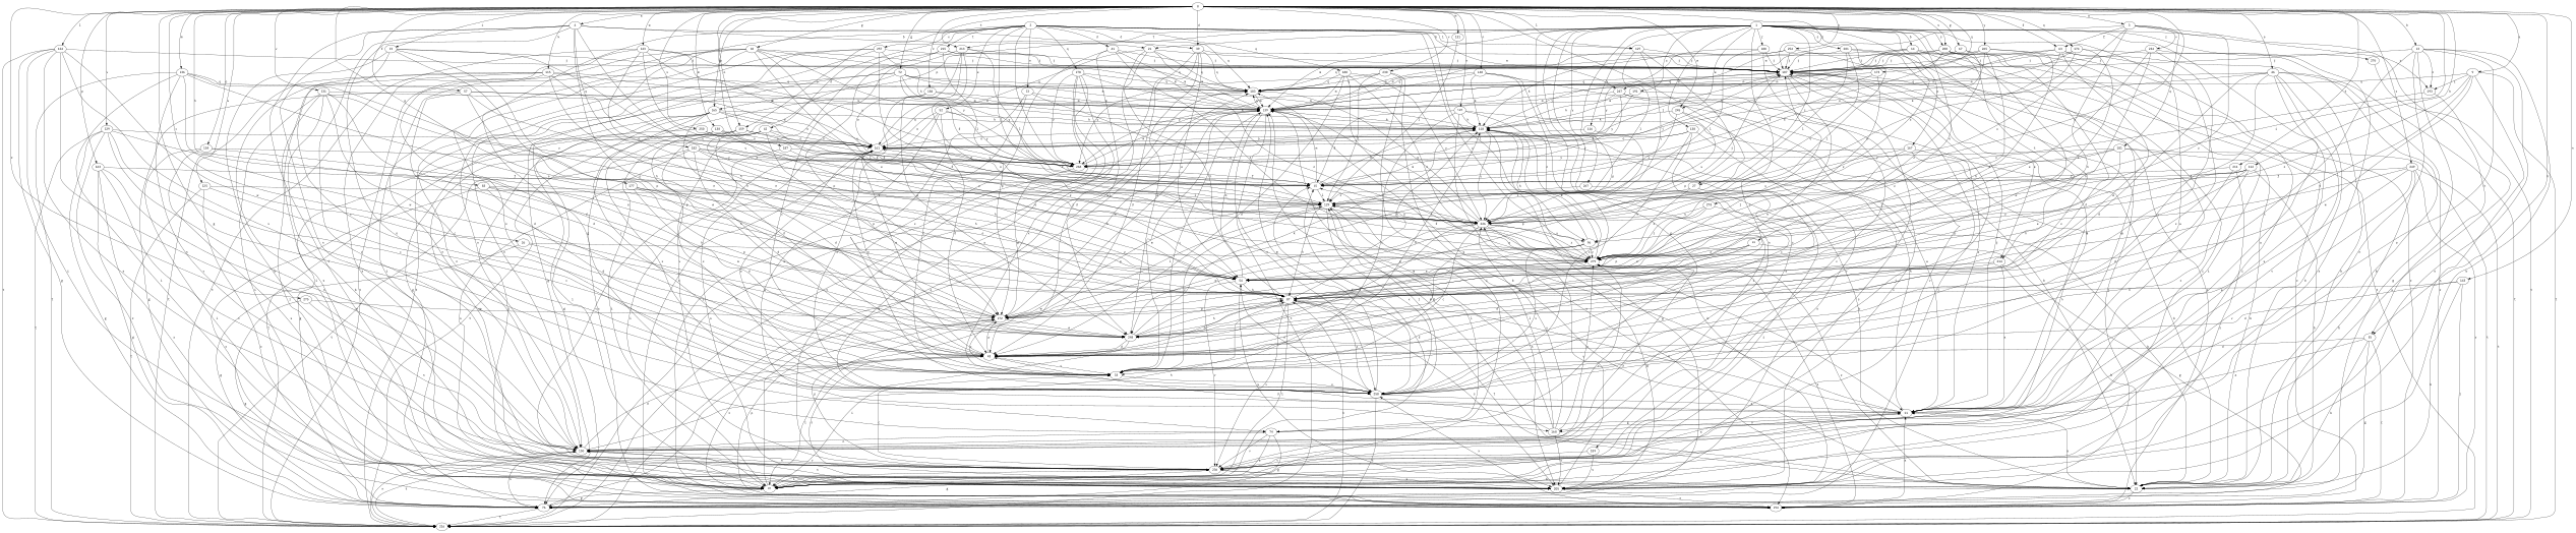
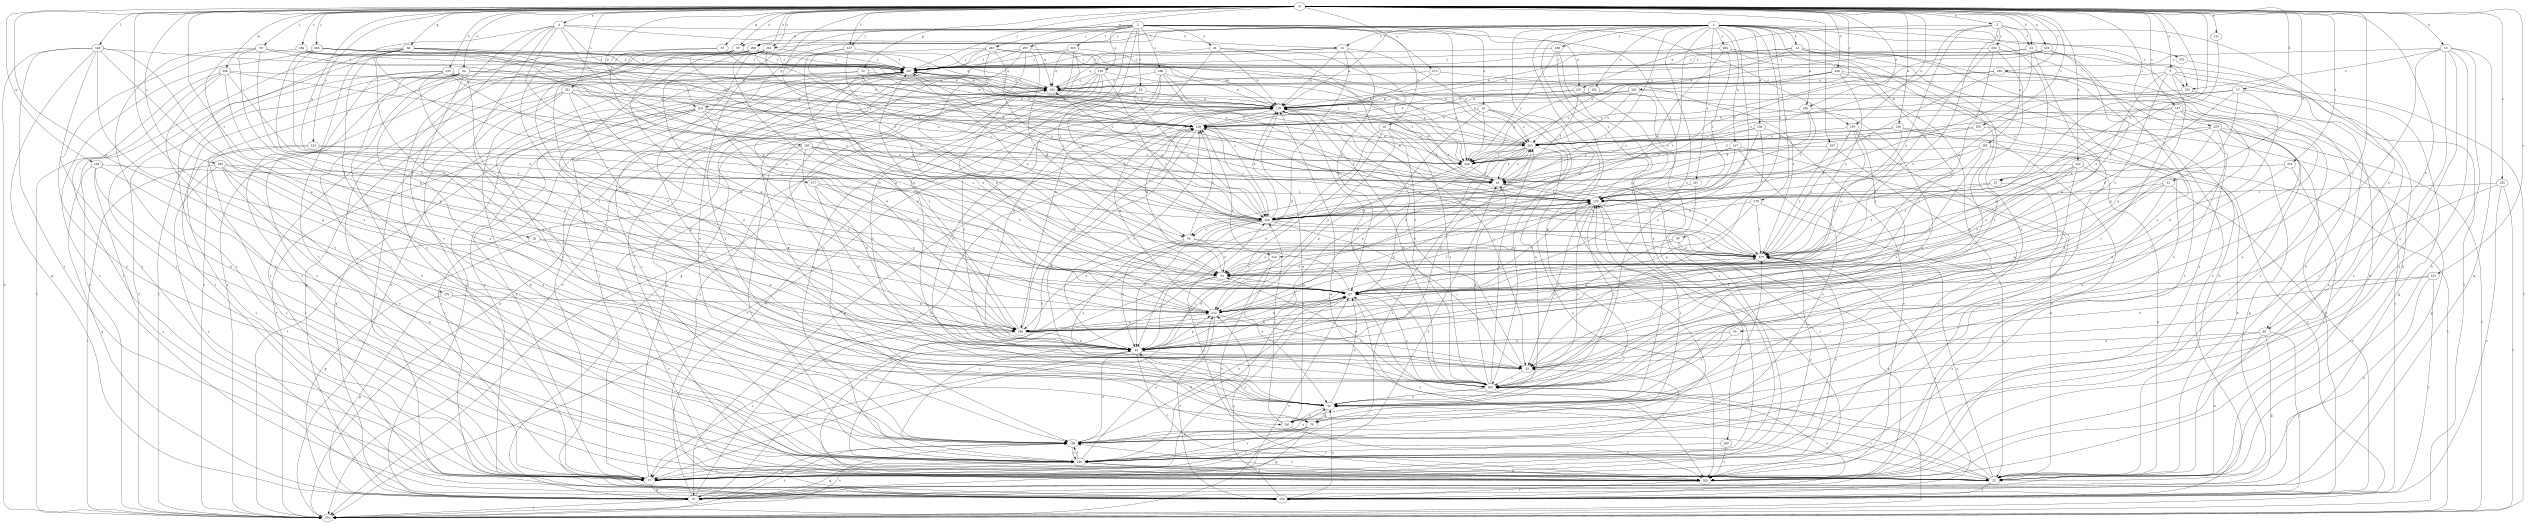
  strict digraph {
    fontname="IBM Plex Mono"
    node [fontname="IBM Plex Mono"]
    edge [fontname="IBM Plex Mono"]
    0
    3
    4
    9
    13
    26
    27
    39
    46
    57
    63
    67
    68
    72
    74
    83
    85
    93
+   94
    96
    107
    112
    115
    124
    127
    130
    131
    136
    143
    147
    148
    154
    159
    163
    165
    173
    174
    177
    184
    187
    200
    211
    213
    225
    226
    229
    230
    231
    243
    245
    249
    250
    256
    265
    275
    247
    279
    87
    181
    234
    21
    150
    172
    54
    97
    160
    182
    183
    236
    193
    205
    216
    248
    33
    22
    76
    129
    258
    43
    11
    118
    194
    139
    161
    268
    65
    214
    1
    14
    49
-   116
    138
    167
    188
    189
    191
    201
    267
    276
    278
    2
    41
    42
    52
    53
    178
    180
    215
    257
    0 -> 3 [label=a]
    0 -> 4 [label=a]
    0 -> 9 [label=a]
    0 -> 13 [label=b]
    0 -> 26 [label=c]
    0 -> 27 [label=c]
    0 -> 39 [label=d]
    0 -> 46 [label=e]
    0 -> 57 [label=f]
    0 -> 63 [label=f]
    0 -> 67 [label=g]
    0 -> 68 [label=g]
    0 -> 72 [label=g]
    0 -> 74 [label=g]
    0 -> 83 [label=h]
    0 -> 85 [label=h]
    0 -> 93 [label=i]
+   0 -> 94 [label=i]
    0 -> 96 [label=i]
    0 -> 107 [label=j]
    0 -> 112 [label=k]
    0 -> 115 [label=k]
    0 -> 124 [label=l]
    0 -> 127 [label=l]
    0 -> 130 [label=m]
    0 -> 131 [label=m]
    0 -> 136 [label=m]
    0 -> 143 [label=n]
    0 -> 147 [label=n]
    0 -> 148 [label=n]
    0 -> 154 [label=o]
    0 -> 159 [label=o]
    0 -> 163 [label=p]
    0 -> 165 [label=p]
    0 -> 173 [label=q]
    0 -> 174 [label=q]
    0 -> 177 [label=q]
    0 -> 184 [label=r]
    0 -> 187 [label=r]
    0 -> 200 [label=s]
    0 -> 211 [label=t]
    0 -> 213 [label=t]
    0 -> 225 [label=u]
    0 -> 226 [label=u]
    0 -> 229 [label=v]
    0 -> 230 [label=v]
    0 -> 231 [label=v]
    0 -> 243 [label=w]
    0 -> 245 [label=w]
    0 -> 249 [label=x]
    0 -> 250 [label=x]
    0 -> 256 [label=x]
    0 -> 265 [label=y]
    0 -> 275 [label=z]
    3 -> 63 [label=f]
    3 -> 85 [label=h]
    3 -> 226 [label=u]
    3 -> 247 [label=w]
    3 -> 279 [label=z]
    3 -> 87 [label=h]
    3 -> 181 [label=q]
    3 -> 234 [label=v]
    4 -> 21 [label=b]
    4 -> 150 [label=n]
    4 -> 172 [label=p]
    4 -> 54 [label=e]
    4 -> 97 [label=i]
    4 -> 160 [label=o]
    4 -> 182 [label=q]
    4 -> 183 [label=q]
    4 -> 236 [label=v]
    9 -> 279 [label=z]
    9 -> 87 [label=h]
    9 -> 183 [label=q]
    9 -> 193 [label=r]
    9 -> 205 [label=s]
    9 -> 216 [label=t]
    9 -> 248 [label=w]
    13 -> 107 [label=j]
    13 -> 150 [label=n]
    13 -> 160 [label=o]
    13 -> 193 [label=r]
    13 -> 205 [label=s]
    13 -> 33 [label=c]
    13 -> 22 [label=b]
    13 -> 76 [label=g]
    26 -> 279 [label=z]
    26 -> 248 [label=w]
    26 -> 76 [label=g]
    27 -> 279 [label=z]
    27 -> 129 [label=l]
    27 -> 258 [label=x]
    39 -> 107 [label=j]
    39 -> 54 [label=e]
    39 -> 183 [label=q]
    39 -> 216 [label=t]
    39 -> 248 [label=w]
    39 -> 43 [label=d]
    46 -> 183 [label=q]
    46 -> 236 [label=v]
    46 -> 216 [label=t]
    46 -> 22 [label=b]
    46 -> 258 [label=x]
    46 -> 43 [label=d]
    46 -> 11 [label=a]
    46 -> 118 [label=k]
    46 -> 194 [label=r]
    57 -> 172 [label=p]
    57 -> 54 [label=e]
    57 -> 76 [label=g]
    57 -> 43 [label=d]
    57 -> 139 [label=m]
    57 -> 161 [label=o]
    63 -> 107 [label=j]
    63 -> 226 [label=u]
    63 -> 248 [label=w]
    63 -> 22 [label=b]
    63 -> 258 [label=x]
    63 -> 139 [label=m]
    67 -> 107 [label=j]
    67 -> 279 [label=z]
    67 -> 97 [label=i]
    67 -> 139 [label=m]
    68 -> 107 [label=j]
    68 -> 226 [label=u]
    68 -> 150 [label=n]
    68 -> 54 [label=e]
    68 -> 97 [label=i]
    68 -> 216 [label=t]
    68 -> 258 [label=x]
    68 -> 118 [label=k]
    68 -> 268 [label=y]
    72 -> 150 [label=n]
    72 -> 183 [label=q]
    72 -> 248 [label=w]
    72 -> 76 [label=g]
    72 -> 118 [label=k]
    72 -> 139 [label=m]
    72 -> 268 [label=y]
    72 -> 65 [label=f]
    74 -> 150 [label=n]
    74 -> 97 [label=i]
    74 -> 236 [label=v]
    74 -> 76 [label=g]
    74 -> 129 [label=l]
    83 -> 87 [label=h]
    83 -> 248 [label=w]
    83 -> 129 [label=l]
    83 -> 43 [label=d]
    83 -> 194 [label=r]
    85 -> 22 [label=b]
    85 -> 76 [label=g]
    85 -> 43 [label=d]
    85 -> 11 [label=a]
    85 -> 194 [label=r]
    93 -> 107 [label=j]
    93 -> 226 [label=u]
    93 -> 87 [label=h]
    93 -> 172 [label=p]
    93 -> 33 [label=c]
    93 -> 22 [label=b]
+   94 -> 258 [label=x]
+   94 -> 43 [label=d]
    96 -> 279 [label=z]
    96 -> 54 [label=e]
    96 -> 258 [label=x]
    96 -> 43 [label=d]
    96 -> 118 [label=k]
    107 -> 183 [label=q]
    107 -> 236 [label=v]
    107 -> 248 [label=w]
    107 -> 194 [label=r]
    107 -> 214 [label=e]
    112 -> 279 [label=z]
    112 -> 87 [label=h]
    112 -> 54 [label=e]
    112 -> 22 [label=b]
    112 -> 258 [label=x]
    112 -> 65 [label=f]
    115 -> 226 [label=u]
    115 -> 87 [label=h]
    115 -> 97 [label=i]
    115 -> 183 [label=q]
    115 -> 205 [label=s]
    115 -> 216 [label=t]
    115 -> 43 [label=d]
    115 -> 118 [label=k]
    124 -> 107 [label=j]
    124 -> 150 [label=n]
    124 -> 97 [label=i]
    124 -> 205 [label=s]
    124 -> 216 [label=t]
    124 -> 248 [label=w]
    124 -> 76 [label=g]
    124 -> 258 [label=x]
    127 -> 107 [label=j]
    127 -> 226 [label=u]
    127 -> 172 [label=p]
    127 -> 129 [label=l]
    130 -> 54 [label=e]
    130 -> 205 [label=s]
    130 -> 216 [label=t]
    130 -> 161 [label=o]
    130 -> 268 [label=y]
    131 -> 129 [label=l]
    136 -> 226 [label=u]
    136 -> 54 [label=e]
    136 -> 97 [label=i]
    136 -> 183 [label=q]
    136 -> 236 [label=v]
    136 -> 216 [label=t]
    136 -> 248 [label=w]
    143 -> 87 [label=h]
    143 -> 22 [label=b]
    143 -> 43 [label=d]
    143 -> 194 [label=r]
    147 -> 33 [label=c]
    147 -> 258 [label=x]
    147 -> 11 [label=a]
    147 -> 118 [label=k]
    147 -> 194 [label=r]
    147 -> 65 [label=f]
    148 -> 279 [label=z]
    148 -> 97 [label=i]
    148 -> 183 [label=q]
    148 -> 22 [label=b]
    148 -> 118 [label=k]
    148 -> 268 [label=y]
    154 -> 87 [label=h]
    154 -> 97 [label=i]
    154 -> 205 [label=s]
    154 -> 268 [label=y]
    159 -> 279 [label=z]
    159 -> 87 [label=h]
    159 -> 97 [label=i]
    159 -> 258 [label=x]
    159 -> 161 [label=o]
    163 -> 150 [label=n]
    163 -> 236 [label=v]
    163 -> 76 [label=g]
    163 -> 194 [label=r]
    163 -> 65 [label=f]
    165 -> 97 [label=i]
    165 -> 216 [label=t]
    165 -> 76 [label=g]
    165 -> 129 [label=l]
    165 -> 43 [label=d]
    165 -> 118 [label=k]
    165 -> 194 [label=r]
    165 -> 161 [label=o]
    173 -> 279 [label=z]
    173 -> 183 [label=q]
    173 -> 118 [label=k]
    174 -> 107 [label=j]
    174 -> 279 [label=z]
    174 -> 22 [label=b]
    174 -> 139 [label=m]
    174 -> 65 [label=f]
    177 -> 172 [label=p]
    177 -> 54 [label=e]
    177 -> 129 [label=l]
    177 -> 43 [label=d]
    184 -> 33 [label=c]
    184 -> 118 [label=k]
    184 -> 139 [label=m]
    184 -> 161 [label=o]
    187 -> 279 [label=z]
    187 -> 236 [label=v]
    187 -> 268 [label=y]
    200 -> 107 [label=j]
    200 -> 97 [label=i]
    200 -> 183 [label=q]
    200 -> 216 [label=t]
    200 -> 248 [label=w]
    200 -> 43 [label=d]
    200 -> 65 [label=f]
    211 -> 205 [label=s]
    211 -> 43 [label=d]
    211 -> 65 [label=f]
    213 -> 107 [label=j]
    213 -> 172 [label=p]
    213 -> 248 [label=w]
    213 -> 33 [label=c]
    213 -> 129 [label=l]
    213 -> 194 [label=r]
    225 -> 216 [label=t]
    225 -> 33 [label=c]
    225 -> 129 [label=l]
    225 -> 194 [label=r]
    226 -> 96 [label=u]
    226 -> 107 [label=j]
    226 -> 279 [label=z]
    226 -> 183 [label=q]
    226 -> 248 [label=w]
    226 -> 33 [label=c]
    226 -> 76 [label=g]
    226 -> 129 [label=l]
    226 -> 43 [label=d]
    226 -> 139 [label=m]
    229 -> 150 [label=n]
    229 -> 54 [label=e]
    229 -> 216 [label=t]
    229 -> 33 [label=c]
    229 -> 76 [label=g]
    229 -> 194 [label=r]
    229 -> 161 [label=o]
    230 -> 97 [label=i]
    230 -> 183 [label=q]
    230 -> 22 [label=b]
    230 -> 129 [label=l]
    230 -> 268 [label=y]
    231 -> 54 [label=e]
    231 -> 97 [label=i]
    231 -> 33 [label=c]
    231 -> 22 [label=b]
    231 -> 43 [label=d]
    231 -> 194 [label=r]
    231 -> 139 [label=m]
    243 -> 107 [label=j]
    243 -> 226 [label=u]
    243 -> 87 [label=h]
    243 -> 205 [label=s]
    243 -> 216 [label=t]
    243 -> 161 [label=o]
    243 -> 268 [label=y]
    245 -> 226 [label=u]
    245 -> 205 [label=s]
    245 -> 129 [label=l]
    245 -> 118 [label=k]
    249 -> 87 [label=h]
    249 -> 236 [label=v]
    249 -> 216 [label=t]
    249 -> 22 [label=b]
    249 -> 11 [label=a]
    249 -> 194 [label=r]
    249 -> 65 [label=f]
    250 -> 76 [label=g]
    250 -> 161 [label=o]
    250 -> 65 [label=f]
    256 -> 107 [label=j]
    256 -> 97 [label=i]
    256 -> 118 [label=k]
    256 -> 139 [label=m]
    265 -> 107 [label=j]
    265 -> 87 [label=h]
    265 -> 54 [label=e]
    265 -> 194 [label=r]
    265 -> 139 [label=m]
    265 -> 161 [label=o]
    275 -> 150 [label=n]
    275 -> 172 [label=p]
    275 -> 76 [label=g]
    247 -> 97 [label=i]
    247 -> 236 [label=v]
    247 -> 118 [label=k]
    247 -> 139 [label=m]
    247 -> 65 [label=f]
    279 -> 54 [label=e]
    279 -> 236 [label=v]
    279 -> 118 [label=k]
    279 -> 65 [label=f]
    87 -> 172 [label=p]
    87 -> 97 [label=i]
    87 -> 236 [label=v]
    87 -> 205 [label=s]
    87 -> 258 [label=x]
    87 -> 118 [label=k]
    181 -> 226 [label=u]
    181 -> 279 [label=z]
    181 -> 172 [label=p]
    181 -> 216 [label=t]
    181 -> 22 [label=b]
    181 -> 268 [label=y]
    234 -> 107 [label=j]
    234 -> 87 [label=h]
    234 -> 54 [label=e]
    234 -> 205 [label=s]
    234 -> 33 [label=c]
    21 -> 107 [label=j]
    21 -> 87 [label=h]
    21 -> 183 [label=q]
    21 -> 43 [label=d]
    21 -> 139 [label=m]
    21 -> 161 [label=o]
    150 -> 87 [label=h]
    150 -> 236 [label=v]
    150 -> 216 [label=t]
    150 -> 43 [label=d]
    150 -> 11 [label=a]
    172 -> 248 [label=w]
    172 -> 33 [label=c]
    172 -> 129 [label=l]
    172 -> 194 [label=r]
    172 -> 139 [label=m]
    54 -> 87 [label=h]
    54 -> 236 [label=v]
    54 -> 205 [label=s]
    54 -> 139 [label=m]
    97 -> 107 [label=j]
    97 -> 183 [label=q]
    97 -> 76 [label=g]
    97 -> 65 [label=f]
    160 -> 226 [label=u]
    160 -> 279 [label=z]
    160 -> 205 [label=s]
    160 -> 129 [label=l]
    160 -> 43 [label=d]
    160 -> 139 [label=m]
    182 -> 226 [label=u]
    182 -> 87 [label=h]
    182 -> 205 [label=s]
    182 -> 216 [label=t]
    182 -> 43 [label=d]
    182 -> 268 [label=y]
    182 -> 65 [label=f]
    183 -> 139 [label=m]
    236 -> 279 [label=z]
    236 -> 150 [label=n]
    236 -> 172 [label=p]
    236 -> 97 [label=i]
    236 -> 205 [label=s]
    236 -> 33 [label=c]
    236 -> 22 [label=b]
    236 -> 76 [label=g]
    193 -> 226 [label=u]
    193 -> 205 [label=s]
    205 -> 226 [label=u]
    205 -> 150 [label=n]
    205 -> 194 [label=r]
    216 -> 87 [label=h]
    216 -> 150 [label=n]
    216 -> 183 [label=q]
    248 -> 107 [label=j]
    248 -> 279 [label=z]
    248 -> 87 [label=h]
    248 -> 97 [label=i]
    248 -> 43 [label=d]
    248 -> 118 [label=k]
    33 -> 258 [label=x]
    33 -> 139 [label=m]
    22 -> 279 [label=z]
    22 -> 87 [label=t]
    22 -> 11 [label=a]
    22 -> 194 [label=r]
    22 -> 139 [label=m]
    76 -> 107 [label=j]
    76 -> 150 [label=n]
    76 -> 216 [label=t]
    76 -> 118 [label=k]
    76 -> 139 [label=m]
    129 -> 226 [label=u]
    129 -> 87 [label=h]
    129 -> 172 [label=p]
    129 -> 205 [label=s]
    129 -> 33 [label=c]
    129 -> 258 [label=x]
    258 -> 54 [label=e]
    258 -> 216 [label=t]
    258 -> 129 [label=l]
    258 -> 11 [label=a]
    258 -> 139 [label=m]
    258 -> 161 [label=o]
    258 -> 65 [label=f]
    43 -> 87 [label=h]
    43 -> 172 [label=p]
    43 -> 97 [label=i]
    43 -> 205 [label=s]
    43 -> 33 [label=c]
    43 -> 118 [label=k]
    43 -> 161 [label=o]
    11 -> 74 [label=g]
    11 -> 107 [label=j]
    11 -> 87 [label=h]
    11 -> 160 [label=o]
    11 -> 183 [label=q]
    11 -> 118 [label=k]
    118 -> 107 [label=j]
    118 -> 226 [label=u]
    118 -> 22 [label=b]
    118 -> 76 [label=g]
    118 -> 161 [label=o]
    194 -> 107 [label=j]
    194 -> 279 [label=z]
    194 -> 172 [label=p]
    194 -> 258 [label=x]
    194 -> 11 [label=a]
    139 -> 183 [label=q]
    139 -> 216 [label=t]
    139 -> 33 [label=c]
    139 -> 258 [label=x]
    139 -> 118 [label=k]
    161 -> 107 [label=j]
    161 -> 87 [label=h]
    161 -> 97 [label=i]
    161 -> 183 [label=q]
    161 -> 205 [label=s]
    161 -> 248 [label=w]
    161 -> 268 [label=y]
    161 -> 65 [label=f]
    268 -> 172 [label=p]
    268 -> 139 [label=m]
    268 -> 65 [label=f]
    65 -> 107 [label=j]
    65 -> 129 [label=l]
    65 -> 118 [label=k]
    65 -> 139 [label=m]
    65 -> 161 [label=o]
    214 -> 54 [label=e]
    214 -> 22 [label=b]
    214 -> 43 [label=d]
    214 -> 11 [label=a]
    1 -> 27 [label=c]
    1 -> 74 [label=g]
    1 -> 96 [label=i]
    1 -> 165 [label=p]
    1 -> 200 [label=s]
    1 -> 213 [label=t]
    1 -> 245 [label=w]
    1 -> 21 [label=b]
    1 -> 150 [label=n]
    1 -> 172 [label=p]
    1 -> 193 [label=r]
    1 -> 205 [label=s]
    1 -> 33 [label=c]
    1 -> 11 [label=a]
    1 -> 139 [label=m]
    1 -> 214 [label=t]
    1 -> 14 [label=b]
    1 -> 49 [label=e]
-   1 -> 116 [label=k]
    1 -> 138 [label=m]
    1 -> 167 [label=p]
    1 -> 188 [label=r]
    1 -> 189 [label=r]
    1 -> 191 [label=r]
    1 -> 201 [label=s]
    1 -> 267 [label=y]
    1 -> 276 [label=z]
    1 -> 278 [label=z]
    14 -> 107 [label=j]
    14 -> 258 [label=x]
    14 -> 11 [label=a]
    14 -> 194 [label=r]
    14 -> 139 [label=m]
    14 -> 161 [label=o]
    49 -> 279 [label=z]
    49 -> 54 [label=e]
    49 -> 248 [label=w]
    49 -> 76 [label=g]
-   116 -> 172 [label=p]
-   116 -> 161 [label=o]
    138 -> 87 [label=h]
    138 -> 205 [label=s]
    138 -> 33 [label=c]
    138 -> 161 [label=o]
    138 -> 268 [label=y]
    167 -> 226 [label=u]
    167 -> 150 [label=n]
    167 -> 54 [label=e]
    167 -> 22 [label=b]
    167 -> 268 [label=y]
    188 -> 107 [label=j]
    188 -> 236 [label=v]
    188 -> 129 [label=l]
    188 -> 268 [label=y]
    189 -> 236 [label=v]
    189 -> 205 [label=s]
    191 -> 11 [label=a]
    191 -> 139 [label=m]
    191 -> 268 [label=y]
    201 -> 107 [label=j]
    201 -> 226 [label=u]
    201 -> 150 [label=n]
    201 -> 129 [label=l]
    201 -> 11 [label=a]
    267 -> 97 [label=i]
    267 -> 129 [label=l]
    276 -> 216 [label=t]
    278 -> 226 [label=u]
    278 -> 279 [label=z]
    278 -> 172 [label=p]
    278 -> 22 [label=b]
    2 -> 39 [label=d]
    2 -> 74 [label=g]
    2 -> 96 [label=i]
    2 -> 127 [label=l]
    2 -> 159 [label=o]
    2 -> 247 [label=w]
    2 -> 279 [label=z]
    2 -> 150 [label=n]
    2 -> 129 [label=l]
    2 -> 268 [label=y]
    2 -> 41 [label=d]
    2 -> 42 [label=d]
    2 -> 52 [label=e]
    2 -> 53 [label=e]
    2 -> 178 [label=q]
    2 -> 180 [label=q]
    2 -> 215 [label=t]
    2 -> 257 [label=x]
    41 -> 107 [label=j]
    41 -> 279 [label=z]
    41 -> 248 [label=w]
    41 -> 258 [label=x]
    41 -> 139 [label=m]
    42 -> 172 [label=p]
    42 -> 97 [label=i]
    42 -> 258 [label=x]
    42 -> 43 [label=d]
    42 -> 161 [label=o]
    42 -> 65 [label=f]
    52 -> 258 [label=x]
    52 -> 43 [label=d]
    52 -> 11 [label=a]
    52 -> 118 [label=k]
    52 -> 161 [label=o]
    52 -> 268 [label=y]
    53 -> 226 [label=u]
    53 -> 33 [label=c]
    53 -> 194 [label=r]
    53 -> 139 [label=m]
    178 -> 279 [label=z]
    178 -> 183 [label=q]
    178 -> 236 [label=v]
    178 -> 216 [label=t]
    178 -> 258 [label=x]
    178 -> 11 [label=a]
    178 -> 268 [label=y]
    180 -> 226 [label=u]
    180 -> 279 [label=z]
    180 -> 183 [label=q]
    180 -> 43 [label=d]
    180 -> 11 [label=a]
    180 -> 139 [label=m]
    215 -> 107 [label=j]
    215 -> 172 [label=p]
    215 -> 183 [label=q]
    215 -> 236 [label=v]
    215 -> 129 [label=l]
    257 -> 107 [label=j]
    257 -> 279 [label=z]
    257 -> 150 [label=n]
    257 -> 216 [label=t]
    257 -> 76 [label=g]
    257 -> 139 [label=m]
  }
